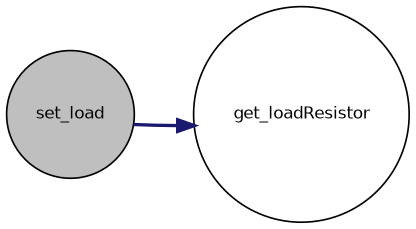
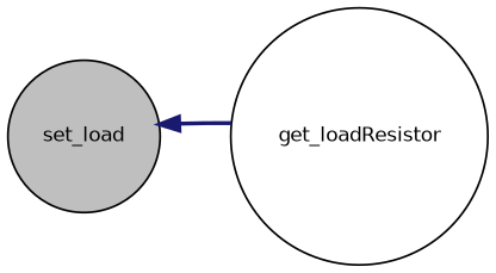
  digraph {
    rankdir=LR
    node [color=black fontname=Helvetica fontsize=10 shape=circle style=filled]
    n1 [fillcolor=grey75 fontcolor=black height=0.2 label=set_load width=0.4]
    n2 [fillcolor=white height=0.2 label=get_loadResistor width=0.4]
-   n1 -> n2 [color=midnightblue fontname=Helvetica fontsize=10 labelfontname=Helvetica labelfontsize=10 style=bold]
+   n2 -> n1 [color=midnightblue fontname=Helvetica fontsize=10 labelfontname=Helvetica labelfontsize=10 style=bold]
  }
